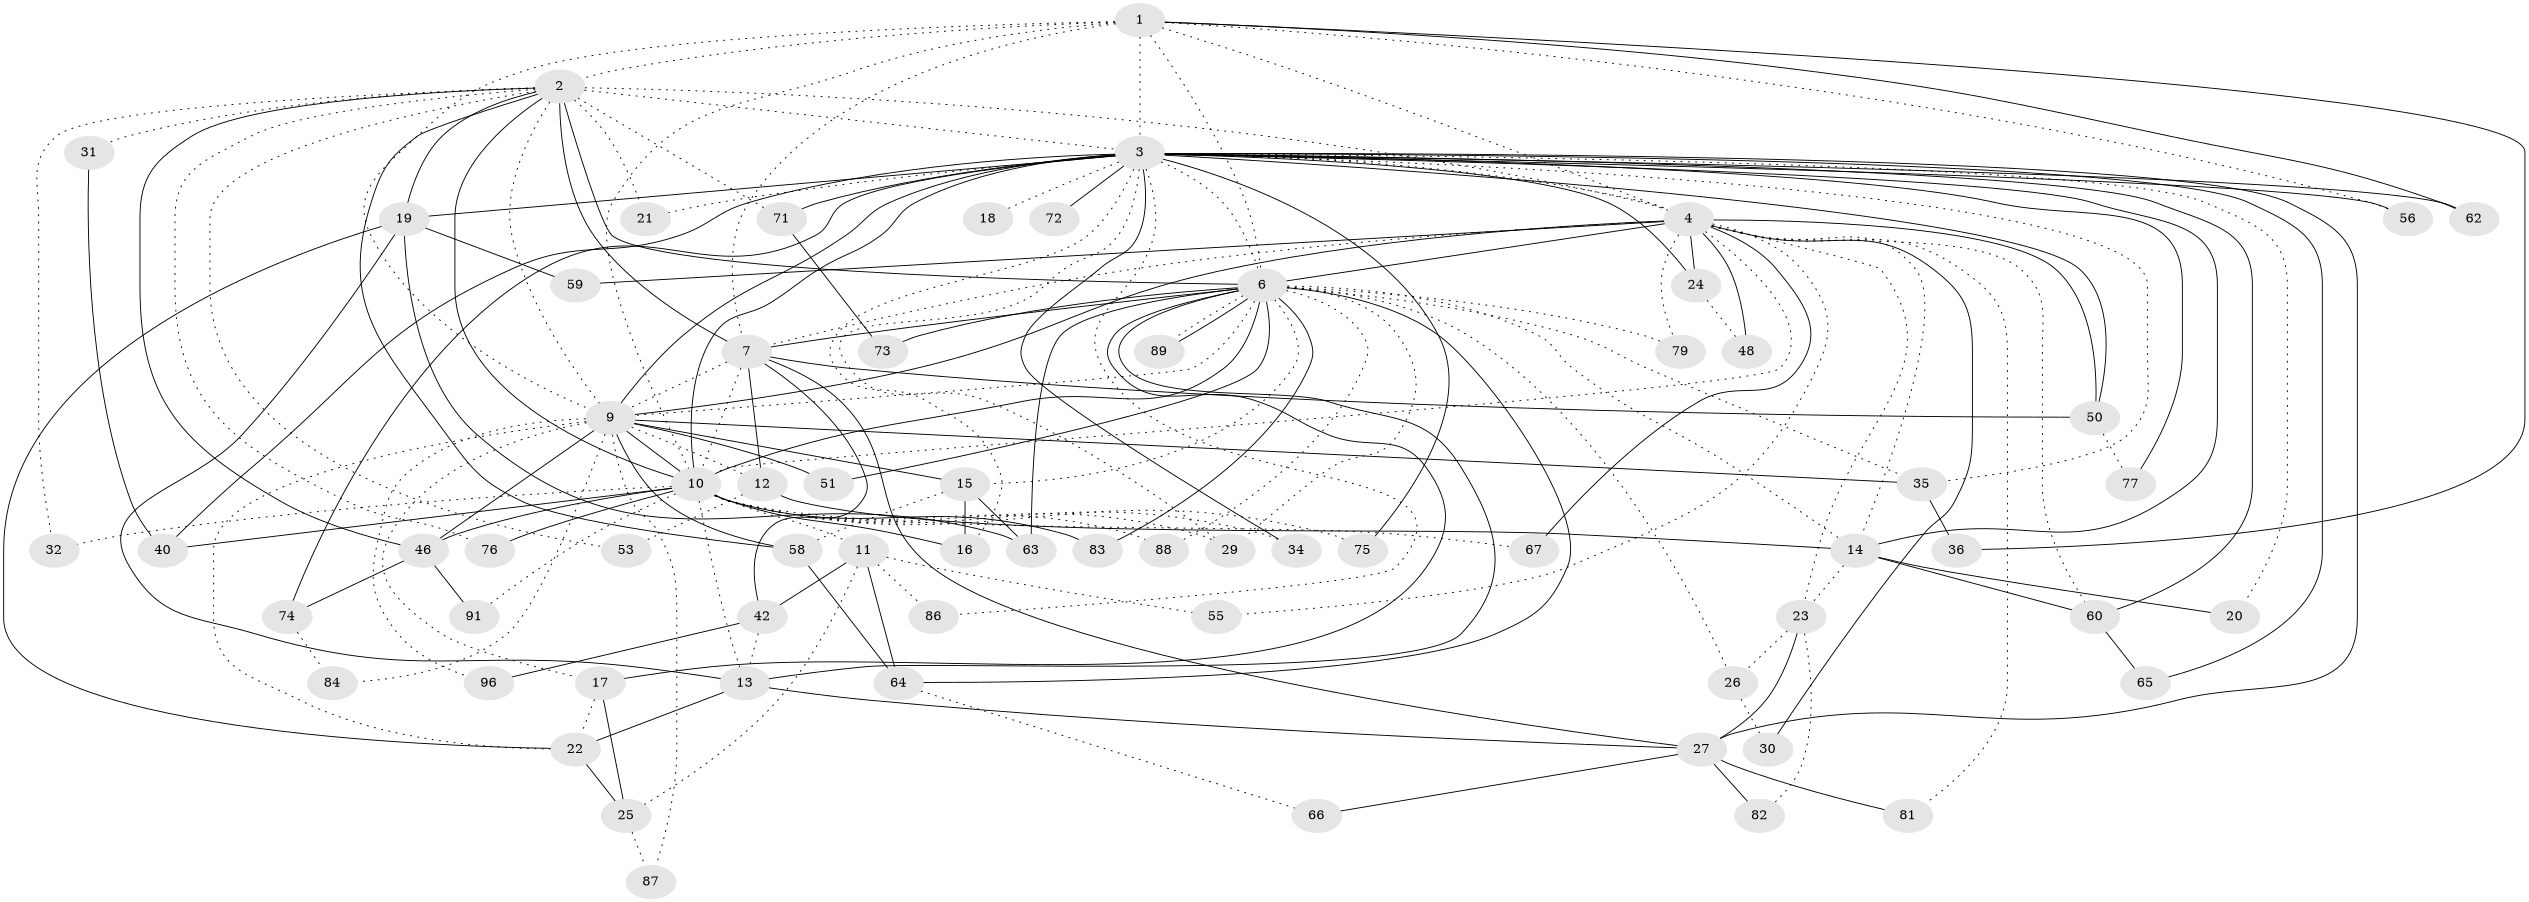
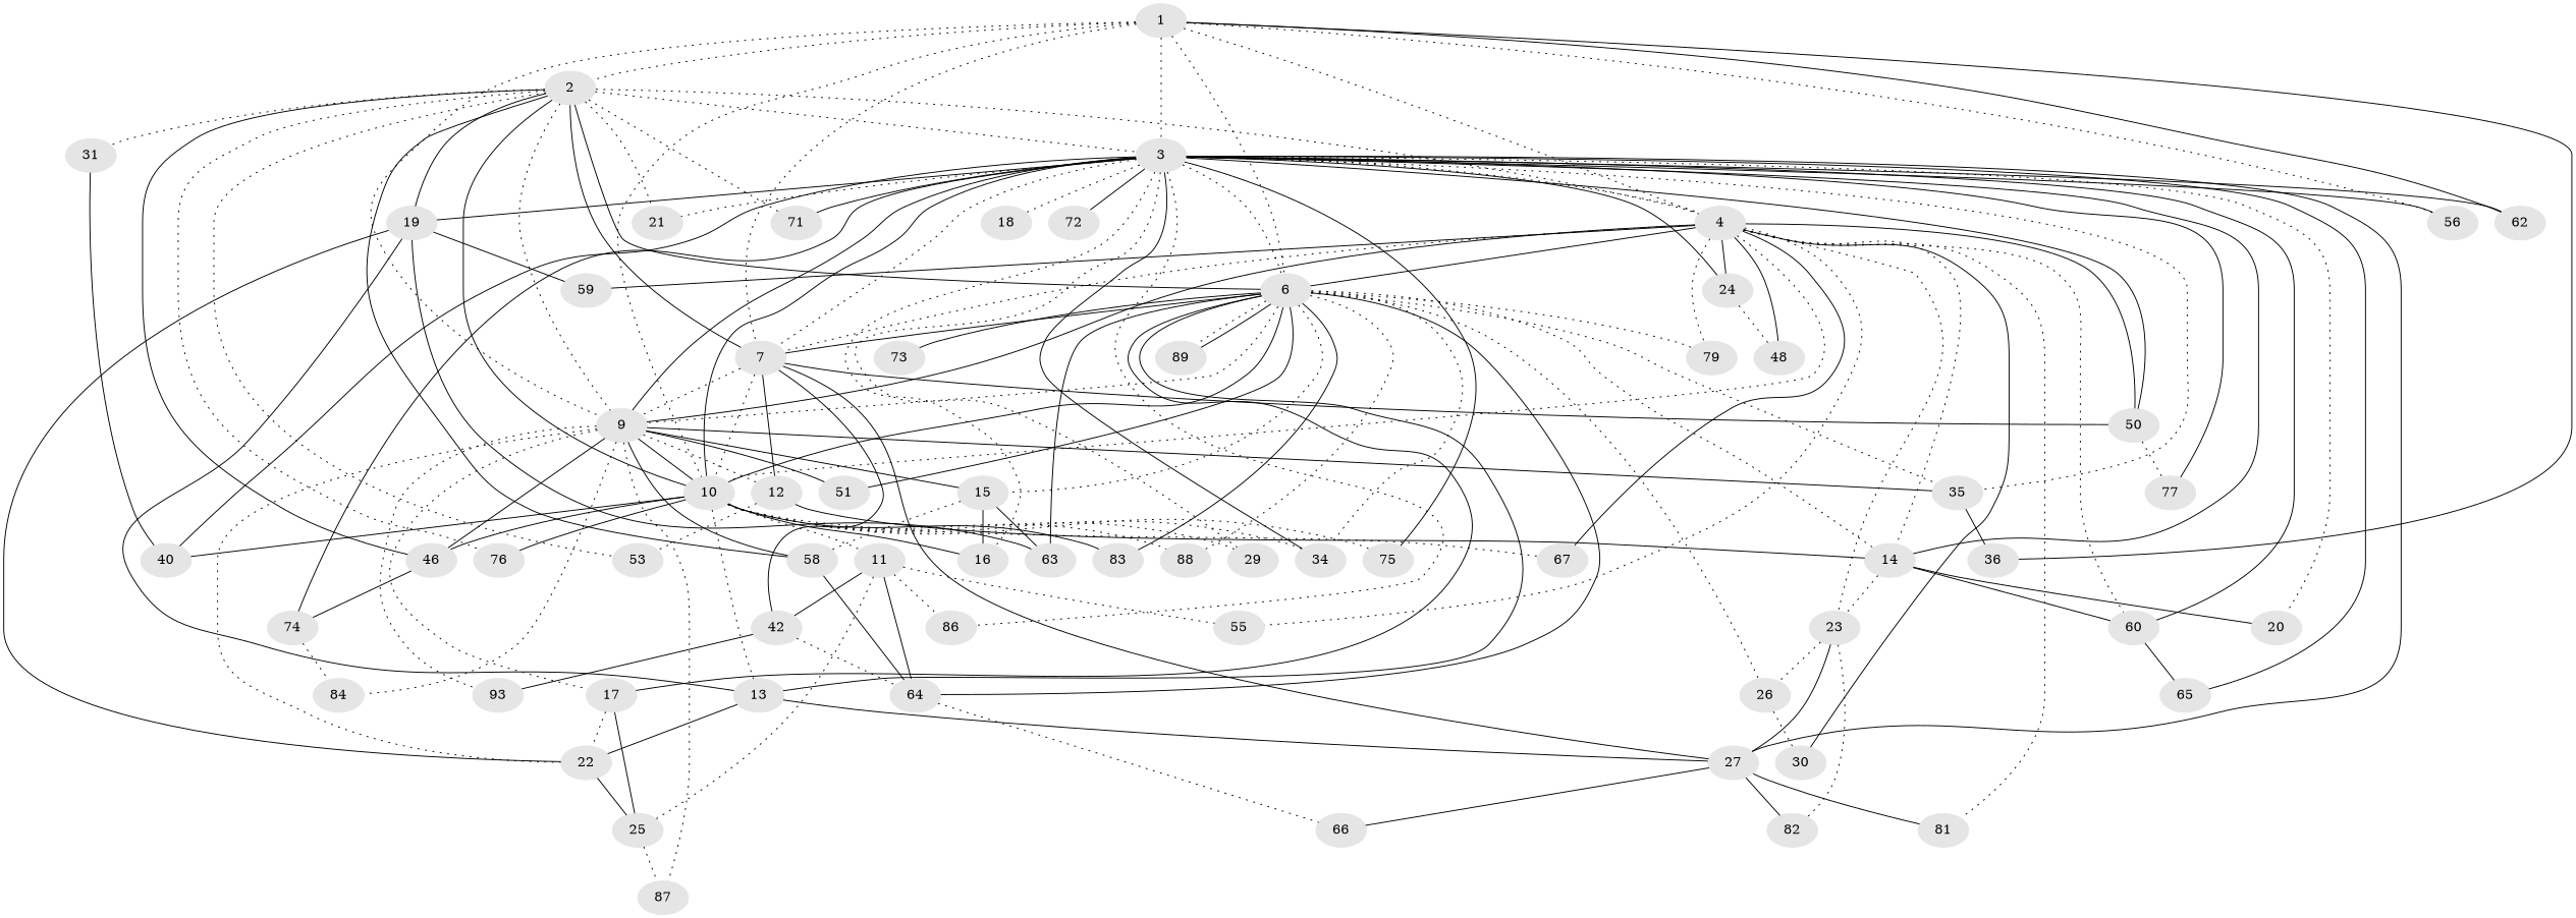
  graph {
    node [color=gray90 style=filled]
    edge [style=solid]
    1 [super="+47"]
    2 [super="+8"]
    3 [super="+5"]
    4 [super="+68"]
    6 [super="+28"]
    7 [super="+39"]
    9 [super="+45"]
    10 [super="+38"]
    36
    56
    62
    19 [super="+37"]
    21
    31
-   32 [super="+44"]
    46 [super="+52"]
    53
    58 [super="+78"]
    71
    76
    14 [super="+33"]
    16 [super="+61"]
    18
    20
    24
    27 [super="+70"]
    29
    34 [super="+49"]
    35
    40 [super="+92"]
    50 [super="+57"]
    60 [super="+69"]
    65
    72
    74
    75
    77
    86
    23
    30
    48
    55
    59
    67
    79
    81
    13
    15
    17
    26
    51
    63 [super="+90"]
    64 [super="+80"]
    73
    83
    88
    89
    12 [super="+43"]
    42 [super="+85"]
    22 [super="+54"]
    84
    87
-   93 [label=96]
+   93
    11
-   91
    82
    66
    25 [super="+41"]
    1 -- 2 [style=dotted weight=2]
    1 -- 3 [style=dotted weight=2]
    1 -- 4 [style=dotted]
    1 -- 6 [style=dotted]
    1 -- 7 [style=dotted]
    1 -- 9 [style=dotted]
    1 -- 10 [style=dotted]
    1 -- 36
    1 -- 56 [style=dotted]
    1 -- 62
    2 -- 3 [style=dotted weight=4]
    2 -- 4 [style=dotted weight=2]
    2 -- 6 [weight=2]
    2 -- 7 [weight=2]
    2 -- 9 [style=dotted weight=2]
    2 -- 10 [weight=2]
    2 -- 19
    2 -- 21 [style=dotted]
    2 -- 31 [style=dotted]
-   2 -- 32 [style=dotted]
    2 -- 46
    2 -- 53 [style=dotted]
    2 -- 58
    2 -- 71 [style=dotted]
    2 -- 76 [style=dotted]
    3 -- 4 [style=dotted weight=3]
    3 -- 6 [style=dotted weight=2]
+   3 -- 7 [style=dotted weight=2]
    3 -- 9 [weight=2]
    3 -- 10 [weight=3]
    3 -- 56
    3 -- 62
    3 -- 19
    3 -- 21 [style=dotted]
    3 -- 71
    3 -- 14
    3 -- 16 [style=dotted]
    3 -- 18 [style=dotted]
    3 -- 20 [style=dotted]
    3 -- 24
    3 -- 27
    3 -- 29 [style=dotted]
    3 -- 34
    3 -- 35 [style=dotted]
    3 -- 40
    3 -- 50
    3 -- 60
    3 -- 65
    3 -- 72
    3 -- 74
    3 -- 75
    3 -- 77
    3 -- 86 [style=dotted]
    4 -- 6
    4 -- 7 [style=dotted]
    4 -- 9
    4 -- 10 [style=dotted]
    4 -- 14 [style=dotted]
    4 -- 24
    4 -- 50
    4 -- 60 [style=dotted]
    4 -- 23 [style=dotted]
    4 -- 30
    4 -- 48
    4 -- 55 [style=dotted]
    4 -- 59
    4 -- 67
    4 -- 79 [style=dotted]
    4 -- 81 [style=dotted]
    6 -- 7
    6 -- 9 [style=dotted]
    6 -- 10
    6 -- 14 [style=dotted]
-   6 -- 29 [style=dotted]
+   6 -- 34 [style=dotted]
    6 -- 35 [style=dotted]
    6 -- 79 [style=dotted]
    6 -- 13
    6 -- 15 [style=dotted]
    6 -- 17
    6 -- 26 [style=dotted]
    6 -- 51
    6 -- 63
    6 -- 64
    6 -- 73
    6 -- 83
    6 -- 88 [style=dotted]
    6 -- 89 [style=dotted]
    6 -- 89
    7 -- 9 [style=dotted]
    7 -- 10 [style=dotted]
    7 -- 27
    7 -- 50
    7 -- 12
    7 -- 42
    9 -- 10
    9 -- 46
    9 -- 58
    9 -- 35
    9 -- 15
    9 -- 17 [style=dotted]
    9 -- 51
    9 -- 12 [style=dotted]
    9 -- 22 [style=dotted]
    9 -- 84 [style=dotted]
    9 -- 87 [style=dotted]
    9 -- 93 [style=dotted]
-   10 -- 32 [style=dotted]
    10 -- 46
    10 -- 76
    10 -- 16
    10 -- 29 [style=dotted]
    10 -- 34 [style=dotted]
    10 -- 40
    10 -- 75 [style=dotted]
    10 -- 67 [style=dotted]
    10 -- 13 [style=dotted]
    10 -- 83
    10 -- 88 [style=dotted]
    10 -- 11 [style=dotted]
-   10 -- 91 [style=dotted]
    19 -- 59
    19 -- 13
    19 -- 63
    19 -- 22
    31 -- 40
    46 -- 74
-   46 -- 91
    58 -- 64
-   71 -- 73
    14 -- 20
    14 -- 60
    14 -- 23 [style=dotted]
    24 -- 48 [style=dotted]
    27 -- 81
    27 -- 82
    27 -- 66
    35 -- 36
    50 -- 77 [style=dotted]
    60 -- 65
    74 -- 84 [style=dotted]
    23 -- 27
    23 -- 26 [style=dotted]
    23 -- 82 [style=dotted]
    13 -- 27
    13 -- 22
    15 -- 58 [style=dotted]
    15 -- 16
    15 -- 63
    17 -- 22 [style=dotted]
    17 -- 25
    26 -- 30 [style=dotted]
    64 -- 66 [style=dotted]
    12 -- 53 [style=dotted]
    12 -- 14
-   42 -- 13 [style=dotted]
+   42 -- 64 [style=dotted]
    42 -- 93
    22 -- 25
    11 -- 86 [style=dotted]
    11 -- 55 [style=dotted]
    11 -- 64
    11 -- 42
    11 -- 25 [style=dotted]
    25 -- 87 [style=dotted]
  }
